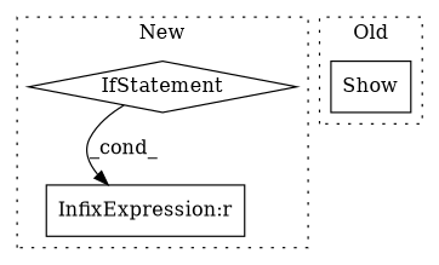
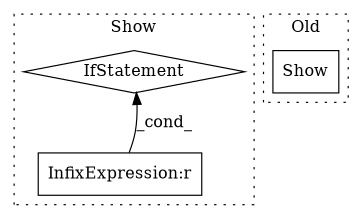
  digraph {
    node [shape=box]
    n1 [a=25 l="4,2" label=IfStatement s="20710,20733" shape=diamond]
    n2 [a=27 l=4 label="InfixExpression:r" s=20725]
    n3 [a=32 l="5,1" label=Show s="20717,20723"]
    subgraph cluster_1 {
-     label=New
+     label=Show
      style=dotted
      n1
      n2
    }
    subgraph cluster_2 {
      label=Old
      style=dotted
      n3
    }
-   n1 -> n2 [label=_cond_]
+   n2 -> n1 [label=_cond_]
  }
